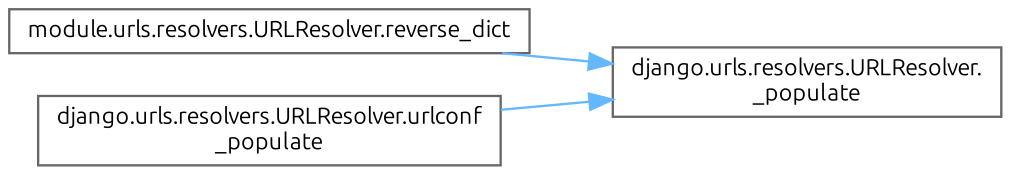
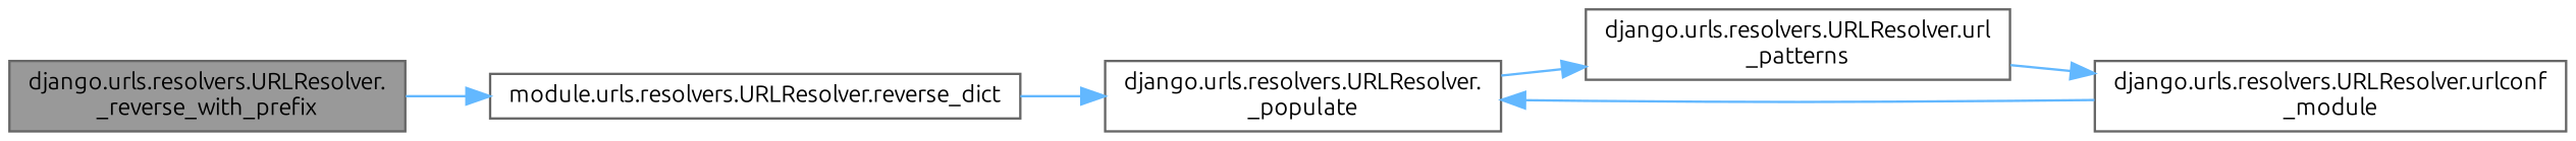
  digraph {
    fontname=Ubuntu
    rankdir=LR
    node [color=grey40 fillcolor=white fontname=Ubuntu fontsize=10 shape=box style=filled]
    edge [color=steelblue1 fontname=Ubuntu fontsize=10 labelfontname=Helvetica labelfontsize=10 style=solid]
+   n1 [color=gray40 fillcolor=grey60 fontcolor=black height=0.2 label="django.urls.resolvers.URLResolver.\l_reverse_with_prefix" width=0.4]
    n2 [height=0.2 label="module.urls.resolvers.URLResolver.reverse_dict" width=0.4]
    n3 [height=0.2 label="django.urls.resolvers.URLResolver.\l_populate" width=0.4]
-   n5 [height=0.2 label="django.urls.resolvers.URLResolver.urlconf\l_populate" width=0.4]
+   n4 [height=0.2 label="django.urls.resolvers.URLResolver.url\l_patterns" width=0.4]
+   n5 [height=0.2 label="django.urls.resolvers.URLResolver.urlconf\l_module" width=0.4]
+   n1 -> n2
    n2 -> n3
+   n3 -> n4
+   n4 -> n5
    n5 -> n3
  }
